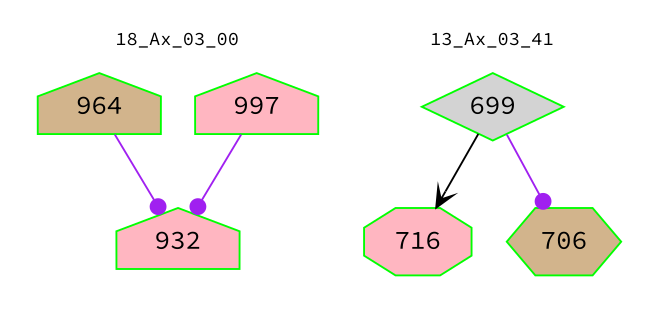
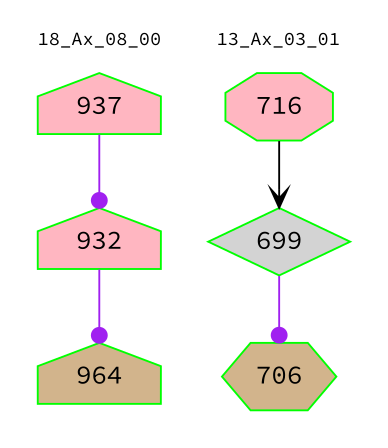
  digraph {
    fontname="Source Code Pro"
    node [color=green fillcolor=lightpink fontname="Source Code Pro" shape=house style=filled]
    edge [arrowhead=dot color=purple fontname="Source Code Pro"]
-   n1 [label=997]
+   n1 [label=937]
    n2 [label=932]
    n3 [fillcolor=tan label=964]
    n4 [label=716 shape=octagon]
    n5 [fillcolor=lightgrey label=699 shape=diamond]
    n6 [fillcolor=tan label=706 shape=hexagon]
    subgraph cluster_1 {
      color=white
      fontsize=10
-     label="18_Ax_03_00"
+     label="18_Ax_08_00"
      n1
      n2
      n3
    }
    subgraph cluster_2 {
      color=white
      fontsize=10
-     label="13_Ax_03_41"
+     label="13_Ax_03_01"
      n4
      n5
      n6
    }
    n1 -> n2
-   n3 -> n2
-   n5 -> n4 [arrowhead=vee color=black]
+   n2 -> n3
+   n4 -> n5 [arrowhead=vee color=black]
    n5 -> n6
  }
